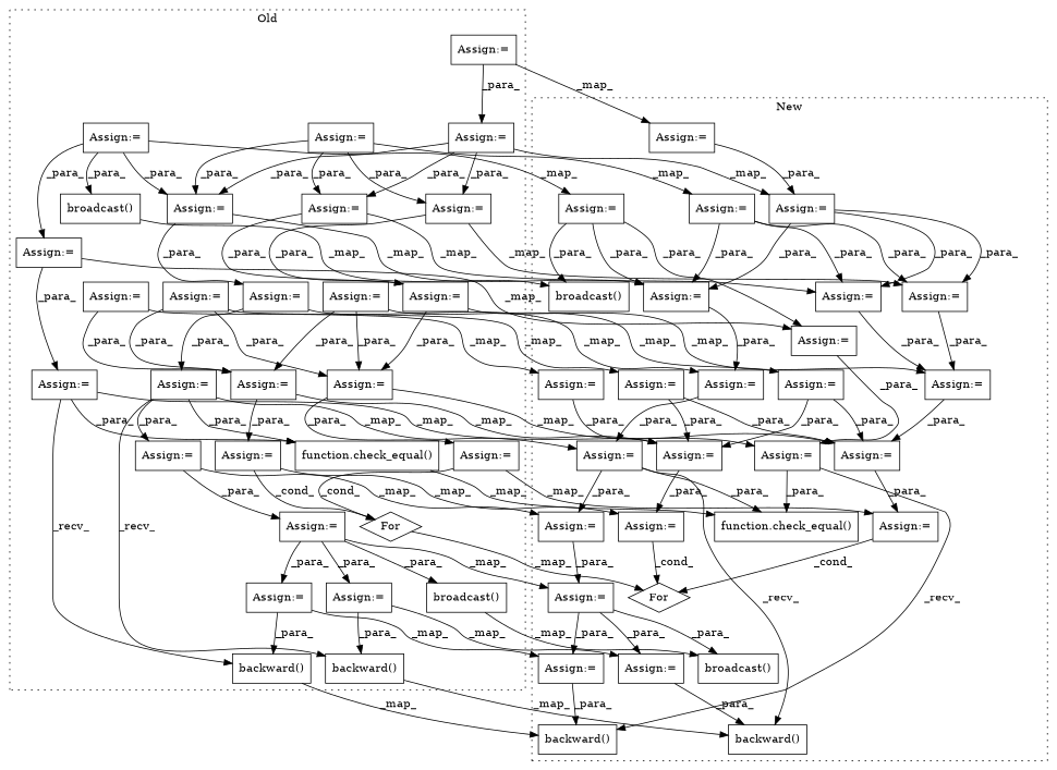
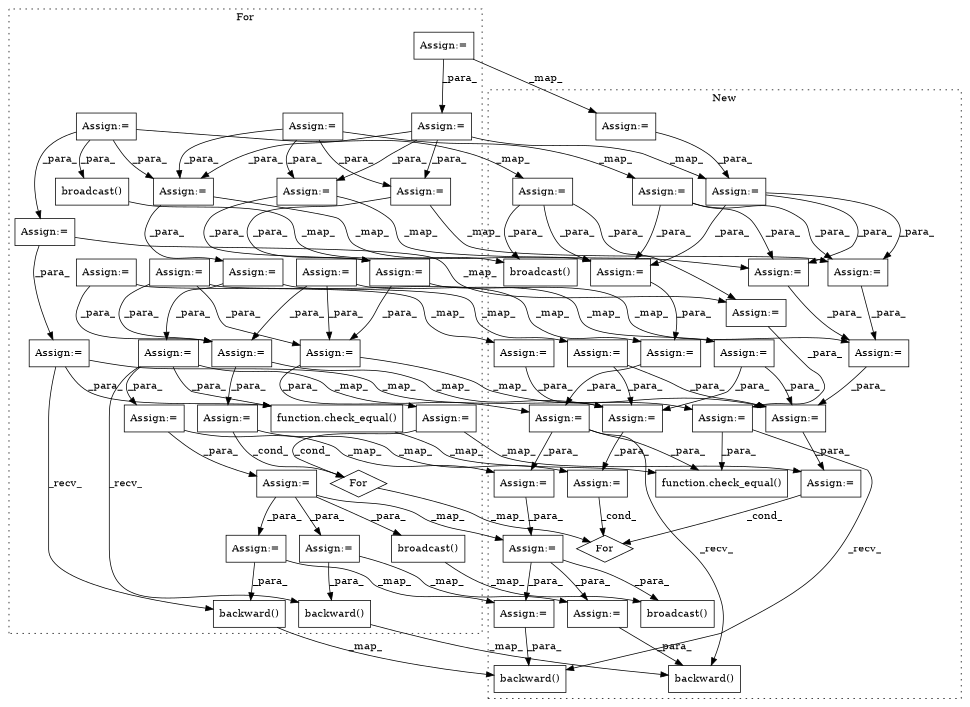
  digraph {
    node [a=68 l=3 shape=box]
    n1 [a=75 l="28,8" label="broadcast()" s="4596,4635"]
    n2 [label="Assign:=" s=4529]
    n3 [label="Assign:=" s=2910]
    n4 [label="Assign:=" s=3885]
    n5 [a=75 l="18,1" label="backward()" s="4786,4815"]
    n6 [a=107 l="4,18" label=For s="4957,5002" shape=diamond]
    n7 [a=75 l="25,1" label="backward()" s="4696,4725"]
    n8 [label="Assign:=" s=3952]
    n9 [a=75 l="12,1" label="function.check_equal()" s="4352,4407"]
    n10 [label="Assign:=" s=2864]
    n11 [label="Assign:=" s=4005]
    n12 [label="Assign:=" s=4481]
    n13 [label="Assign:=" s=2825]
    n14 [label="Assign:=" s=4904]
    n15 [label="Assign:=" s=3638]
    n16 [label="Assign:=" s=4322]
    n17 [label="Assign:=" s=3746]
    n18 [a=75 l="28,8" label="broadcast()" s="3817,3853"]
    n19 [label="Assign:=" s=3430]
    n20 [label="Assign:=" s=2988]
    n21 [label="Assign:=" s=4282]
    n22 [label="Assign:=" s=3373]
    n23 [label="Assign:=" s=2784]
    n24 [label="Assign:=" s=3028]
    n25 [label="Assign:=" s=4841]
    n26 [label="Assign:=" s=4661]
    n27 [label="Assign:=" s=3182]
    n28 [label="Assign:=" s=3074]
    n29 [label="Assign:=" s=4751]
    n30 [a=75 l="28,8" label="broadcast()" s="4211,4250"]
    n31 [label="Assign:=" s=4148]
    n32 [label="Assign:=" s=2653]
    n33 [label="Assign:=" s=3556]
    n34 [a=75 l="18,1" label="backward()" s="4385,4414"]
    n35 [a=107 l="4,14" label=For s="4544,4589" shape=diamond]
    n36 [a=75 l="25,1" label="backward()" s="4303,4332"]
    n37 [label="Assign:=" s=3619]
    n38 [a=75 l="12,1" label="function.check_equal()" s="3983,4038"]
    n39 [label="Assign:=" s=2611]
    n40 [label="Assign:=" s=3668]
    n41 [label="Assign:=" s=4104]
    n42 [label="Assign:=" s=2576]
    n43 [label="Assign:=" s=4495]
    n44 [label="Assign:=" s=3325]
    n45 [label="Assign:=" s=3957]
    n46 [label="Assign:=" s=3425]
    n47 [a=75 l="28,8" label="broadcast()" s="3492,3528"]
    n48 [label="Assign:=" s=3133]
    n49 [label="Assign:=" s=2727]
    n50 [label="Assign:=" s=3921]
    n51 [label="Assign:=" s=3080]
    n52 [label="Assign:=" s=2539]
    n53 [label="Assign:=" s=2763]
    n54 [label="Assign:=" s=4436]
    n55 [label="Assign:=" s=4272]
    n56 [label="Assign:=" s=2905]
    n57 [label="Assign:=" s=2805]
    n58 [label="Assign:=" s=4354]
    subgraph cluster_1 {
-     label=Old
+     label=For
      style=dotted
      n1
      n2
      n3
      n4
      n5
      n6
      n7
      n8
      n9
      n10
      n11
      n12
      n13
      n14
      n15
      n16
      n17
      n18
      n19
      n20
      n21
      n22
      n23
      n24
      n25
      n26
      n27
      n28
      n29
    }
    subgraph cluster_2 {
      label=New
      style=dotted
      n30
      n31
      n32
      n33
      n34
      n35
      n36
      n37
      n38
      n39
      n40
      n41
      n42
      n43
      n44
      n45
      n46
      n47
      n48
      n49
      n50
      n51
      n52
      n53
      n54
      n55
      n56
      n57
      n58
    }
    n1 -> n30 [label=_map_]
    n2 -> n1 [label=_para_]
    n2 -> n26 [label=_para_]
    n2 -> n29 [label=_para_]
    n2 -> n31 [label=_map_]
    n3 -> n4 [label=_para_]
    n3 -> n24 [label=_para_]
    n3 -> n28 [label=_para_]
    n3 -> n32 [label=_map_]
    n4 -> n8 [label=_para_]
    n4 -> n33 [label=_map_]
    n5 -> n34 [label=_map_]
    n6 -> n35 [label=_map_]
    n7 -> n36 [label=_map_]
    n8 -> n11 [label=_para_]
    n8 -> n37 [label=_map_]
    n9 -> n38 [label=_map_]
    n10 -> n3 [label=_para_]
    n10 -> n39 [label=_map_]
    n11 -> n7 [label=_recv_]
    n11 -> n9 [label=_para_]
    n11 -> n12 [label=_para_]
    n11 -> n40 [label=_map_]
    n12 -> n2 [label=_para_]
    n12 -> n41 [label=_map_]
    n13 -> n15 [label=_para_]
    n13 -> n22 [label=_para_]
    n13 -> n42 [label=_map_]
    n14 -> n6 [label=_cond_]
    n14 -> n43 [label=_map_]
    n15 -> n14 [label=_para_]
    n15 -> n44 [label=_map_]
    n16 -> n5 [label=_recv_]
    n16 -> n9 [label=_para_]
    n16 -> n45 [label=_map_]
    n17 -> n4 [label=_para_]
    n17 -> n18 [label=_para_]
    n17 -> n21 [label=_para_]
    n17 -> n46 [label=_map_]
    n18 -> n47 [label=_map_]
    n19 -> n15 [label=_para_]
    n19 -> n48 [label=_map_]
    n20 -> n4 [label=_para_]
    n20 -> n24 [label=_para_]
    n20 -> n28 [label=_para_]
    n20 -> n49 [label=_map_]
    n21 -> n16 [label=_para_]
    n21 -> n50 [label=_map_]
    n22 -> n25 [label=_para_]
    n22 -> n51 [label=_map_]
    n23 -> n15 [label=_para_]
    n23 -> n22 [label=_para_]
    n23 -> n52 [label=_map_]
    n24 -> n27 [label=_para_]
    n24 -> n53 [label=_map_]
    n25 -> n6 [label=_cond_]
    n25 -> n54 [label=_map_]
    n26 -> n7 [label=_para_]
    n26 -> n55 [label=_map_]
    n27 -> n22 [label=_para_]
    n27 -> n56 [label=_map_]
    n28 -> n27 [label=_para_]
    n28 -> n57 [label=_map_]
    n29 -> n5 [label=_para_]
    n29 -> n58 [label=_map_]
    n31 -> n30 [label=_para_]
    n31 -> n55 [label=_para_]
    n31 -> n58 [label=_para_]
    n32 -> n33 [label=_para_]
    n32 -> n53 [label=_para_]
    n32 -> n57 [label=_para_]
    n33 -> n37 [label=_para_]
    n37 -> n40 [label=_para_]
    n39 -> n32 [label=_para_]
    n40 -> n36 [label=_recv_]
    n40 -> n38 [label=_para_]
    n40 -> n41 [label=_para_]
    n41 -> n31 [label=_para_]
    n42 -> n44 [label=_para_]
    n42 -> n51 [label=_para_]
    n43 -> n35 [label=_cond_]
    n44 -> n43 [label=_para_]
    n45 -> n34 [label=_recv_]
    n45 -> n38 [label=_para_]
    n46 -> n33 [label=_para_]
    n46 -> n47 [label=_para_]
    n46 -> n50 [label=_para_]
    n48 -> n44 [label=_para_]
    n49 -> n33 [label=_para_]
    n49 -> n53 [label=_para_]
    n49 -> n57 [label=_para_]
    n50 -> n45 [label=_para_]
    n51 -> n54 [label=_para_]
    n52 -> n44 [label=_para_]
    n52 -> n51 [label=_para_]
    n53 -> n56 [label=_para_]
    n54 -> n35 [label=_cond_]
    n55 -> n36 [label=_para_]
    n56 -> n51 [label=_para_]
    n57 -> n56 [label=_para_]
    n58 -> n34 [label=_para_]
  }
